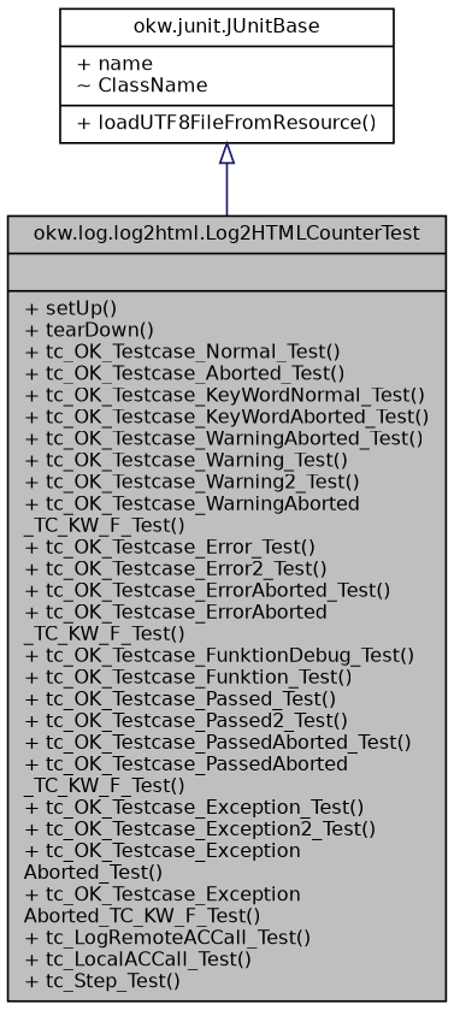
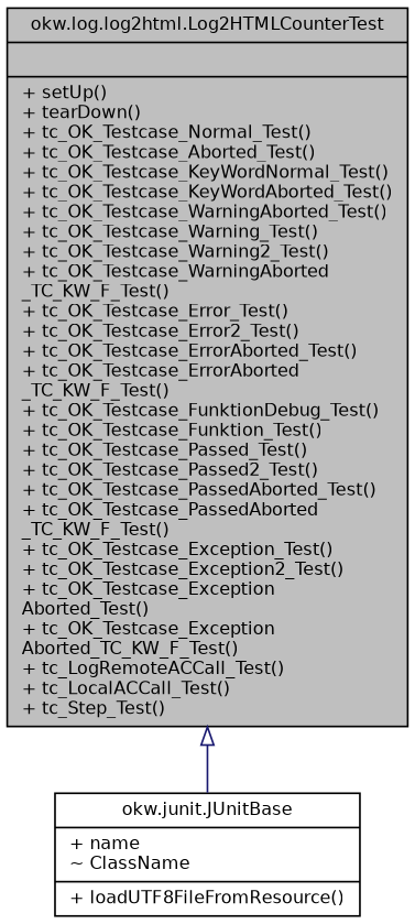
  digraph {
    node [color=black fontname=Helvetica fontsize=10 shape=record style=filled]
    n1 [fillcolor=grey75 fontcolor=black height=0.2 label="{okw.log.log2html.Log2HTMLCounterTest\n||+ setUp()\l+ tearDown()\l+ tc_OK_Testcase_Normal_Test()\l+ tc_OK_Testcase_Aborted_Test()\l+ tc_OK_Testcase_KeyWordNormal_Test()\l+ tc_OK_Testcase_KeyWordAborted_Test()\l+ tc_OK_Testcase_WarningAborted_Test()\l+ tc_OK_Testcase_Warning_Test()\l+ tc_OK_Testcase_Warning2_Test()\l+ tc_OK_Testcase_WarningAborted\l_TC_KW_F_Test()\l+ tc_OK_Testcase_Error_Test()\l+ tc_OK_Testcase_Error2_Test()\l+ tc_OK_Testcase_ErrorAborted_Test()\l+ tc_OK_Testcase_ErrorAborted\l_TC_KW_F_Test()\l+ tc_OK_Testcase_FunktionDebug_Test()\l+ tc_OK_Testcase_Funktion_Test()\l+ tc_OK_Testcase_Passed_Test()\l+ tc_OK_Testcase_Passed2_Test()\l+ tc_OK_Testcase_PassedAborted_Test()\l+ tc_OK_Testcase_PassedAborted\l_TC_KW_F_Test()\l+ tc_OK_Testcase_Exception_Test()\l+ tc_OK_Testcase_Exception2_Test()\l+ tc_OK_Testcase_Exception\lAborted_Test()\l+ tc_OK_Testcase_Exception\lAborted_TC_KW_F_Test()\l+ tc_LogRemoteACCall_Test()\l+ tc_LocalACCall_Test()\l+ tc_Step_Test()\l}" width=0.4]
    n2 [fillcolor=white height=0.2 label="{okw.junit.JUnitBase\n|+ name\l~ ClassName\l|+ loadUTF8FileFromResource()\l}" width=0.4]
-   n2 -> n1 [arrowtail=onormal color=midnightblue dir=back fontname=Helvetica fontsize=10 labelfontname=Helvetica labelfontsize=10 style=solid]
+   n1 -> n2 [arrowtail=onormal color=midnightblue dir=back fontname=Helvetica fontsize=10 labelfontname=Helvetica labelfontsize=10 style=solid]
  }
